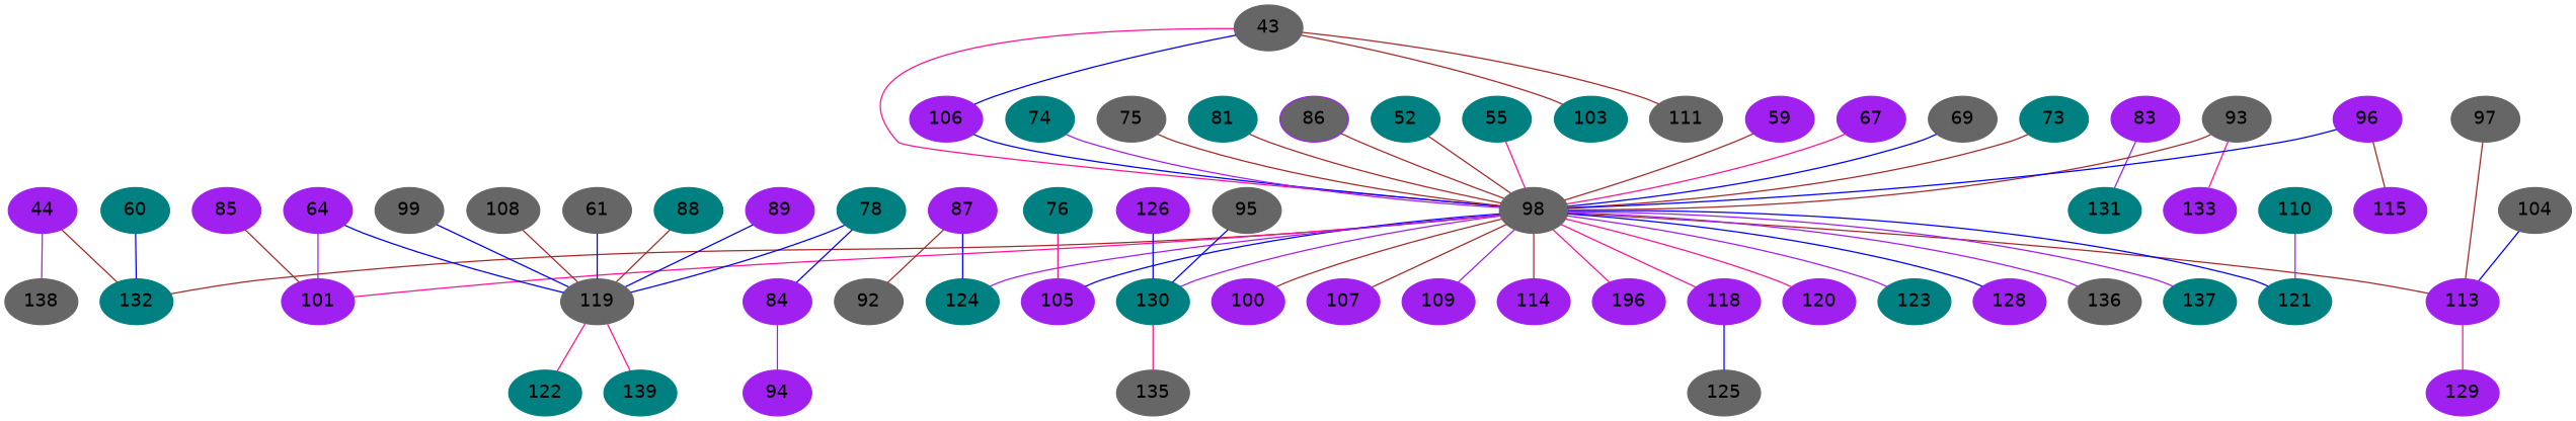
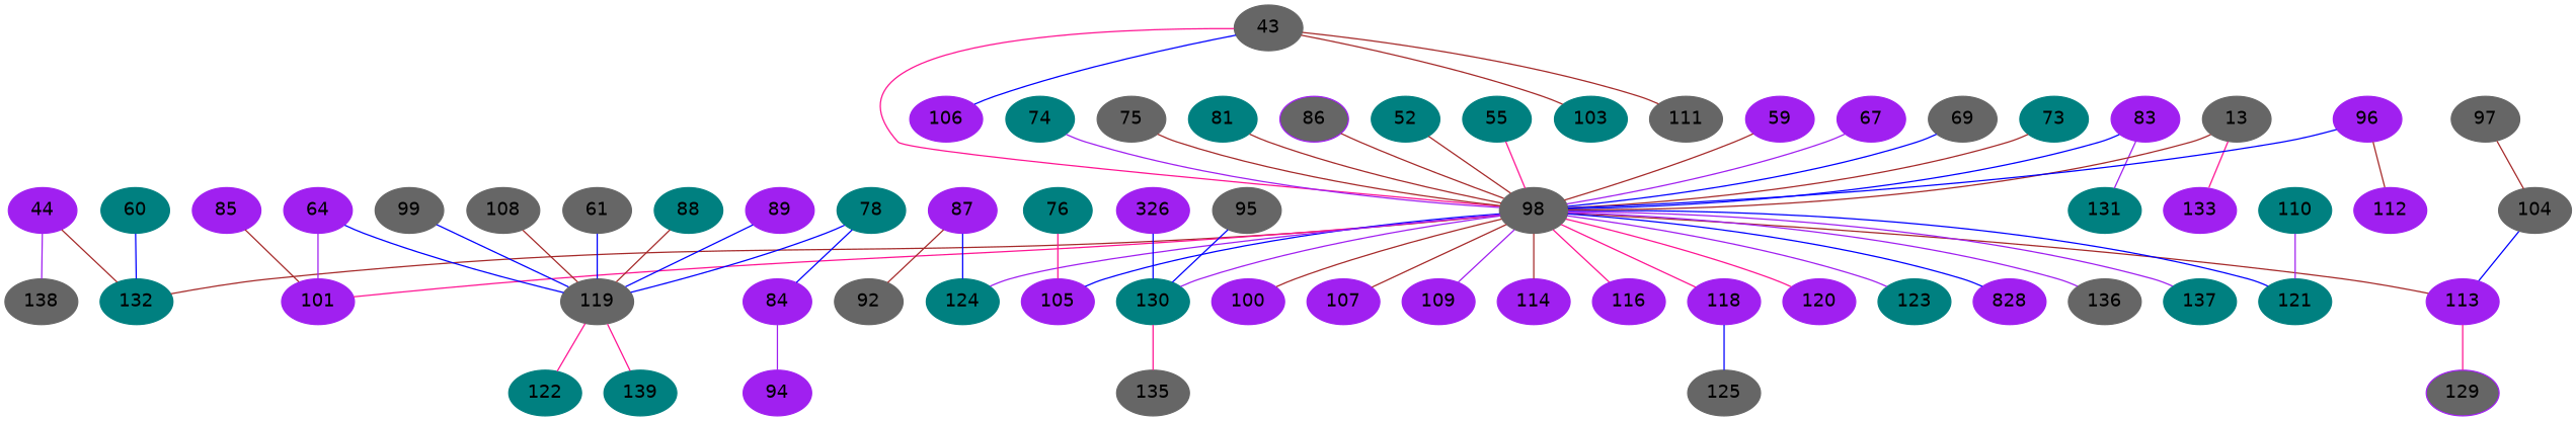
  graph {
    fontname="DejaVu Sans"
    node [color=purple fontname="DejaVu Sans" style=filled]
    edge [color=brown fontname="DejaVu Sans"]
    98 [color=gray40 super="+79+63"]
    132 [color=teal super="+72+82+49"]
    101 [super="+3"]
    105 [super="+58"]
    124 [color=teal super="+80"]
    130 [color=teal super="+115"]
    113 [super="+36+13+26+35+51+77+91"]
    100
    107
    109
    114
-   116 [label=196]
+   116
    118
    120
    121 [color=teal super="+31+62"]
    123 [color=teal]
-   128
+   128 [label=828]
    136 [color=gray40]
    137 [color=teal super="+24"]
    43 [color=gray40]
    103 [color=teal]
    106
    111 [color=gray40]
    44
    138 [color=gray40]
    52 [color=teal]
    55 [color=teal]
    59
    60 [color=teal]
    119 [color=gray40 super="+11+117+70+90"]
    122 [color=teal]
    139 [color=teal]
    61 [color=gray40]
    64 [super="+25+33"]
    67
    69 [color=gray40]
    73 [color=teal]
    74 [color=teal]
    75 [color=gray40]
    76 [color=teal]
    78 [color=teal]
    84
    94
    81 [color=teal]
    83
    131 [color=teal]
    85
    86 [fillcolor=gray40]
    92 [color=gray40]
    87
    88 [color=teal]
    89
-   93 [color=gray40]
+   93 [color=gray40 label=13]
    133
    135 [color=gray40]
    95 [color=gray40]
    96
-   112 [label=115]
-   129
+   112
+   129 [fillcolor=gray40]
    97 [color=gray40]
    125 [color=gray40]
    99 [color=gray40]
    104 [color=gray40]
    108 [color=gray40]
    110 [color=teal]
-   126
+   126 [label=326]
    98 -- 132
    98 -- 101 [color=deeppink]
    98 -- 105 [color=blue]
    98 -- 124 [color=purple]
    98 -- 130 [color=purple]
    98 -- 113
    98 -- 100
    98 -- 107
    98 -- 109 [color=purple]
    98 -- 114
    98 -- 116 [color=deeppink]
    98 -- 118 [color=deeppink]
    98 -- 120 [color=deeppink]
    98 -- 121 [color=blue]
    98 -- 123 [color=purple]
    98 -- 128 [color=blue]
    98 -- 136 [color=purple]
    98 -- 137 [color=purple]
    130 -- 135 [color=deeppink]
    113 -- 129 [color=deeppink]
    118 -- 125 [color=blue]
    43 -- 98 [color=deeppink]
    43 -- 103
    43 -- 106 [color=blue]
    43 -- 111
    44 -- 132
    44 -- 138 [color=purple]
    52 -- 98
    55 -- 98 [color=deeppink]
    59 -- 98
    60 -- 132 [color=blue]
    119 -- 122 [color=deeppink]
    119 -- 139 [color=deeppink]
    61 -- 119 [color=blue]
    64 -- 101 [color=purple]
    64 -- 119 [color=blue]
-   67 -- 98 [color=deeppink]
+   67 -- 98 [color=purple]
    69 -- 98 [color=blue]
    73 -- 98
    74 -- 98 [color=purple]
    75 -- 98
    76 -- 105 [color=deeppink]
    78 -- 119 [color=blue]
    78 -- 84 [color=blue]
    84 -- 94 [color=purple]
    81 -- 98
-   106 -- 98 [color=blue]
+   83 -- 98 [color=blue]
    83 -- 131 [color=purple]
    85 -- 101
    86 -- 98
    87 -- 124 [color=blue]
    87 -- 92
    88 -- 119
    89 -- 119 [color=blue]
    93 -- 98
    93 -- 133 [color=deeppink]
    95 -- 130 [color=blue]
    96 -- 98 [color=blue]
    96 -- 112
-   97 -- 113
+   97 -- 104
    99 -- 119 [color=blue]
    104 -- 113 [color=blue]
    108 -- 119
    110 -- 121 [color=purple]
    126 -- 130 [color=blue]
  }
